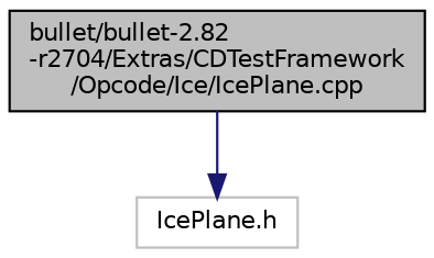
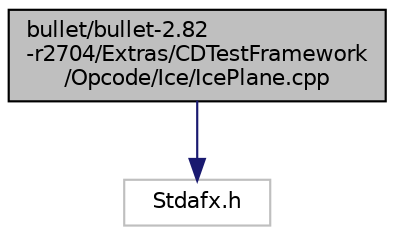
  digraph {
    node [fontname=Helvetica fontsize=10 shape=record style=filled]
    n1 [color=black fillcolor=grey75 fontcolor=black height=0.2 label="bullet/bullet-2.82\l-r2704/Extras/CDTestFramework\l/Opcode/Ice/IcePlane.cpp" width=0.4]
-   n2 [color=grey75 fillcolor=white height=0.2 label="IcePlane.h" width=0.4]
+   n2 [color=grey75 fillcolor=white height=0.2 label="Stdafx.h" width=0.4]
    n1 -> n2 [color=midnightblue fontname=Helvetica fontsize=10 labelfontname=Helvetica labelfontsize=10 style=solid]
  }
